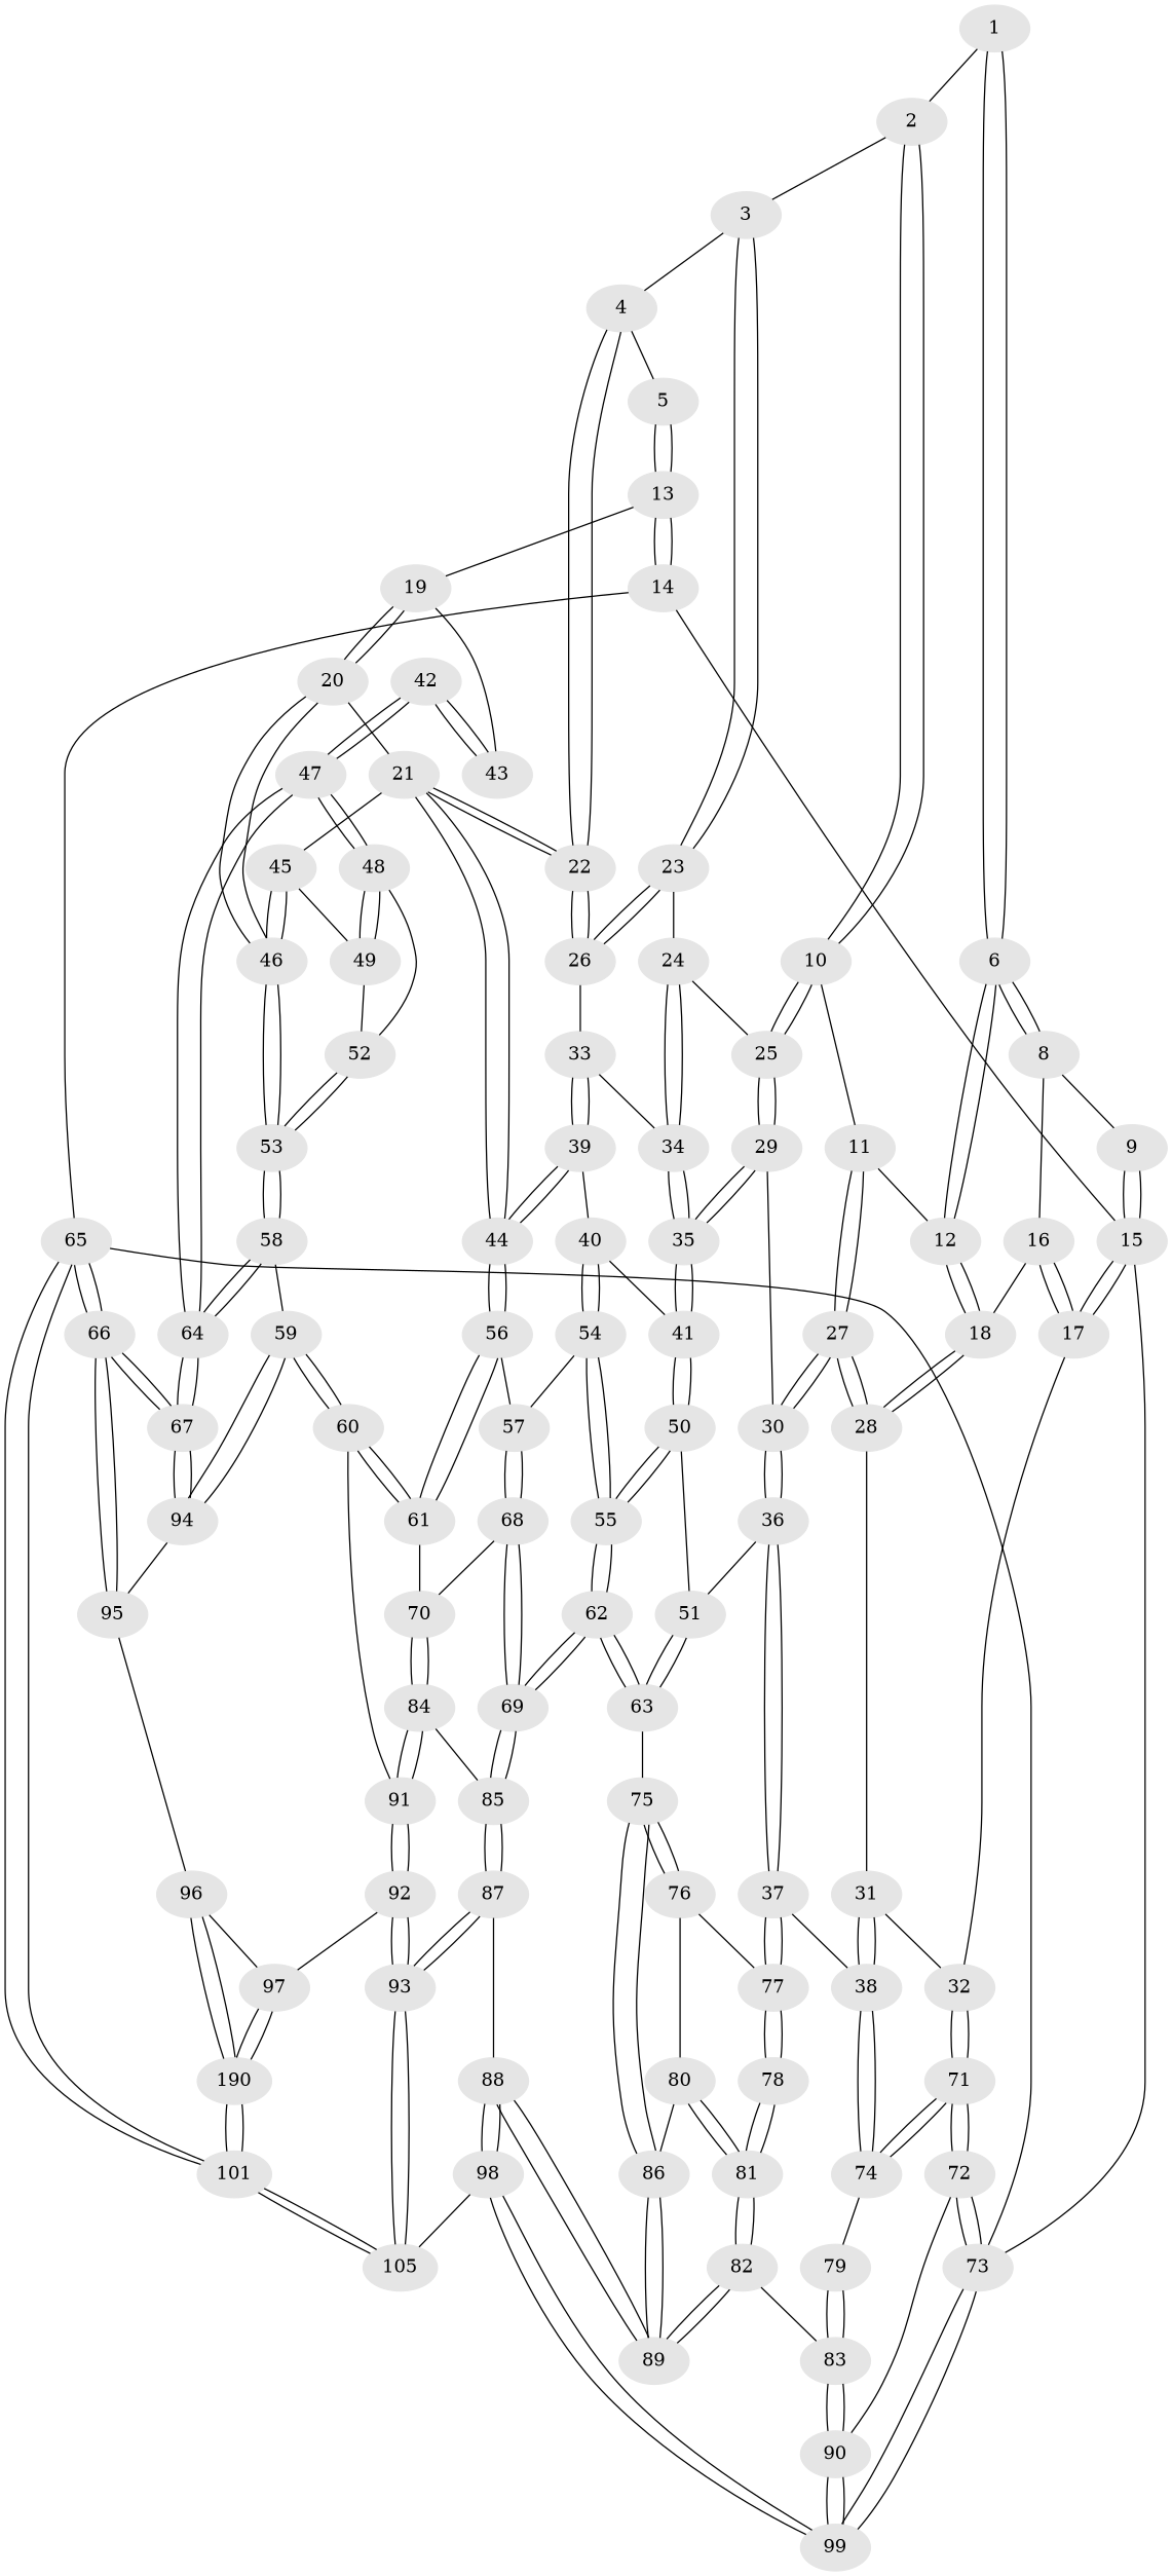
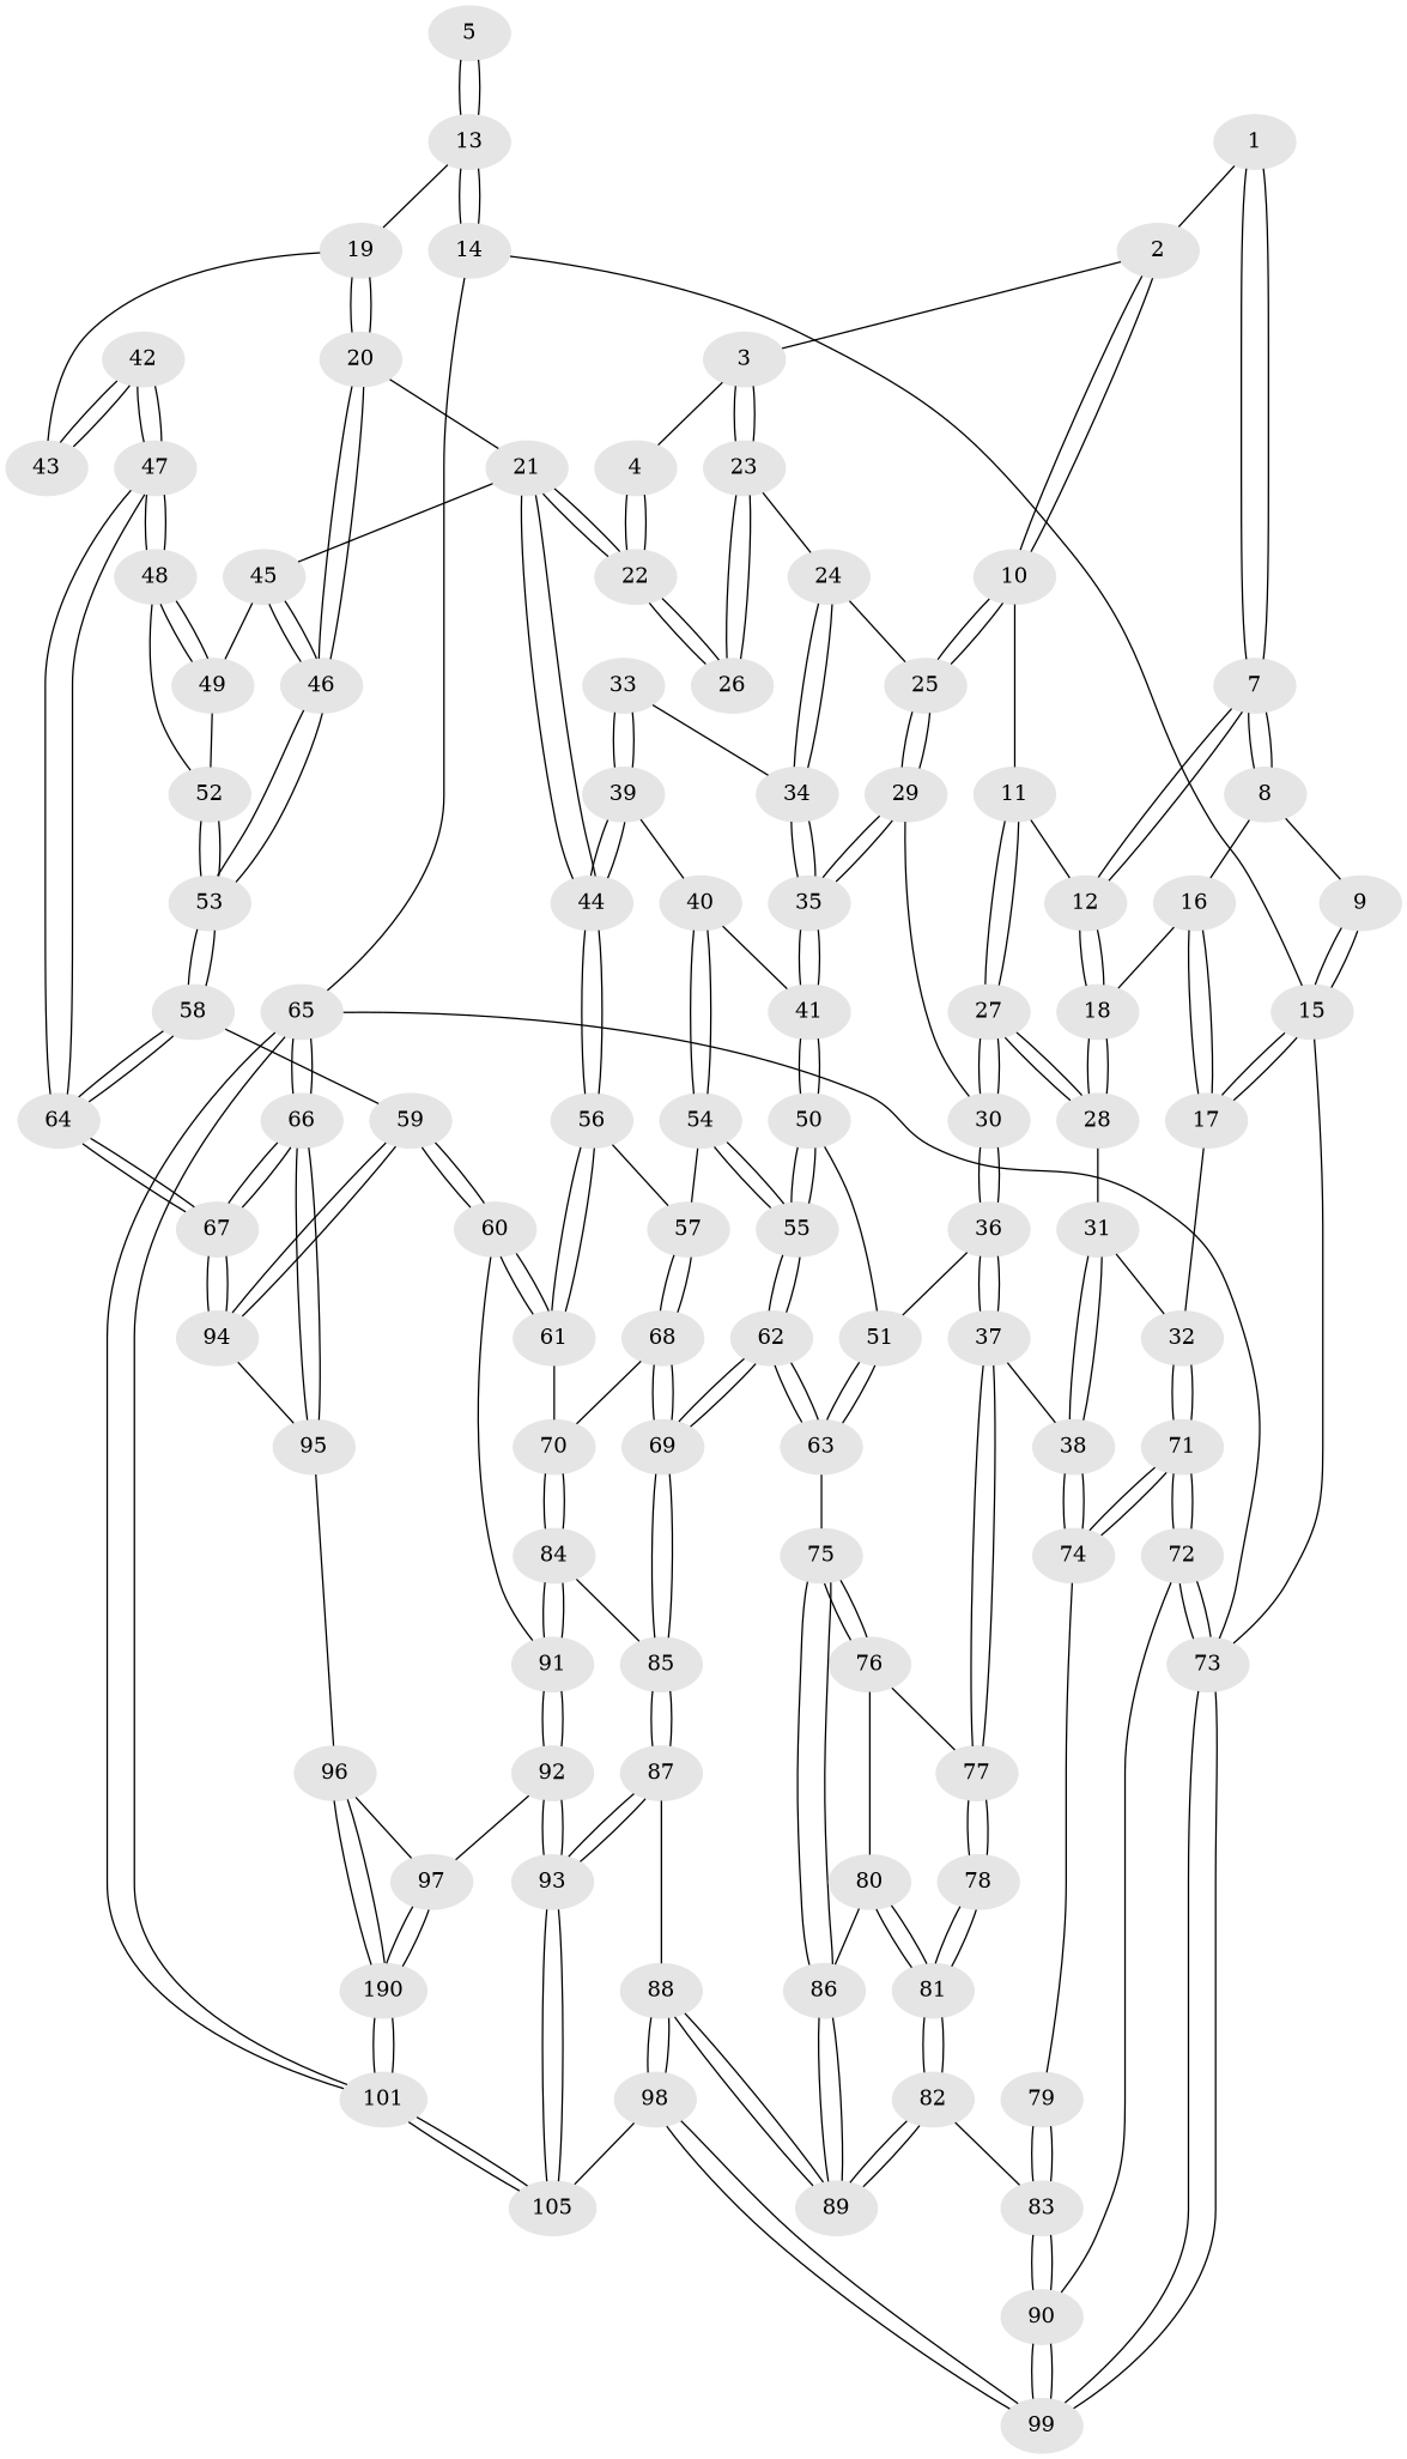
  graph {
    node [color=gray90 style=filled]
    1
    2
-   7 [label=6]
+   7
    3
    10
    8
    12
    4
    23
    11
    25
    5
    22
    26
    24
    13
    14
    19
    9
    15
    16
    18
    17
    73
    27
    29
    28
    30
    65
    20
    43
    42
    47
    66
    101
    32
    99
    71
    31
    21
    46
    44
    45
    53
    56
    33
    34
    35
    39
    36
    38
    41
    37
    51
    74
    72
    40
    50
    77
    63
    78
    79
    54
    55
    57
    48
    64
    49
    61
    52
    58
    67
    62
    75
    59
    68
    69
    70
    60
    94
    91
    95
    92
    84
    85
    76
    86
    n88 [label=105]
    96
    87
    90
    83
    80
    89
    81
    82
    88
    93
    98
    97
    n101 [label=190]
    1 -- 2
    1 -- 7
    1 -- 7
    2 -- 3
    2 -- 10
    2 -- 10
    7 -- 8
    7 -- 8
    7 -- 12
    7 -- 12
    3 -- 4
    3 -- 23
    3 -- 23
    10 -- 11
    10 -- 25
    10 -- 25
    8 -- 9
    8 -- 16
    12 -- 18
    12 -- 18
-   4 -- 5
    4 -- 22
    4 -- 22
    23 -- 26
    23 -- 26
    23 -- 24
    11 -- 12
    11 -- 27
    11 -- 27
    25 -- 29
    25 -- 29
    5 -- 13
    5 -- 13
    22 -- 26
    22 -- 26
-   26 -- 33
    24 -- 25
    24 -- 34
    24 -- 34
    13 -- 14
    13 -- 14
    13 -- 19
    14 -- 15
    14 -- 65
    19 -- 20
    19 -- 20
    19 -- 43
    9 -- 15
    9 -- 15
    15 -- 17
    15 -- 17
    15 -- 73
    16 -- 18
    16 -- 17
    16 -- 17
    18 -- 28
    18 -- 28
    17 -- 32
    73 -- 99
    73 -- 99
    27 -- 28
    27 -- 28
    27 -- 30
    27 -- 30
    29 -- 30
    29 -- 35
    29 -- 35
    28 -- 31
    30 -- 36
    30 -- 36
    65 -- 73
    65 -- 66
    65 -- 66
    65 -- 101
    65 -- 101
    20 -- 21
    20 -- 46
    20 -- 46
    42 -- 43
    42 -- 43
    42 -- 47
    42 -- 47
    47 -- 48
    47 -- 48
    47 -- 64
    47 -- 64
    66 -- 67
    66 -- 67
    66 -- 95
    66 -- 95
    101 -- n88
    101 -- n88
    32 -- 71
    32 -- 71
    71 -- 74
    71 -- 74
    71 -- 72
    71 -- 72
    31 -- 32
    31 -- 38
    31 -- 38
    21 -- 22
    21 -- 22
    21 -- 44
    21 -- 44
    21 -- 45
    46 -- 53
    46 -- 53
    44 -- 56
    44 -- 56
    45 -- 46
    45 -- 46
    45 -- 49
    53 -- 58
    53 -- 58
    56 -- 57
    56 -- 61
    56 -- 61
    33 -- 34
    33 -- 39
    33 -- 39
    34 -- 35
    34 -- 35
    35 -- 41
    35 -- 41
    39 -- 44
    39 -- 44
    39 -- 40
    36 -- 37
    36 -- 37
    36 -- 51
    38 -- 74
    38 -- 74
    41 -- 50
    41 -- 50
    37 -- 38
    37 -- 77
    37 -- 77
    51 -- 63
    51 -- 63
    74 -- 79
    72 -- 73
    72 -- 73
    72 -- 90
    40 -- 41
    40 -- 54
    40 -- 54
    50 -- 51
    50 -- 55
    50 -- 55
    77 -- 78
    77 -- 78
    63 -- 75
    78 -- 81
    78 -- 81
    79 -- 83
    79 -- 83
    54 -- 55
    54 -- 55
    54 -- 57
    55 -- 62
    55 -- 62
    57 -- 68
    57 -- 68
    48 -- 49
    48 -- 49
    48 -- 52
    64 -- 67
    64 -- 67
    49 -- 52
    61 -- 70
    52 -- 53
    52 -- 53
    58 -- 64
    58 -- 64
    58 -- 59
    67 -- 94
    67 -- 94
    62 -- 63
    62 -- 63
    62 -- 69
    62 -- 69
    75 -- 76
    75 -- 76
    75 -- 86
    75 -- 86
    59 -- 60
    59 -- 60
    59 -- 94
    59 -- 94
    68 -- 69
    68 -- 69
    68 -- 70
    69 -- 85
    69 -- 85
    70 -- 84
    70 -- 84
    60 -- 61
    60 -- 61
    60 -- 91
    94 -- 95
    91 -- 92
    91 -- 92
    95 -- 96
    92 -- 93
    92 -- 93
    92 -- 97
    84 -- 91
    84 -- 91
    84 -- 85
    85 -- 87
    85 -- 87
    76 -- 77
    76 -- 80
    86 -- 89
    86 -- 89
    96 -- 97
    96 -- n101
    96 -- n101
    87 -- 88
    87 -- 93
    87 -- 93
    90 -- 99
    90 -- 99
    83 -- 90
    83 -- 90
    80 -- 86
    80 -- 81
    80 -- 81
    81 -- 82
    81 -- 82
    82 -- 83
    82 -- 89
    82 -- 89
    88 -- 89
    88 -- 89
    88 -- 98
    88 -- 98
    93 -- n88
    93 -- n88
    98 -- 99
    98 -- 99
    98 -- n88
    97 -- n101
    97 -- n101
    n101 -- 101
    n101 -- 101
  }
